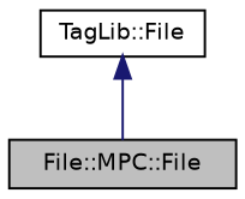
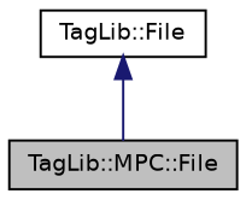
  digraph {
    node [color=black fontname=Helvetica fontsize=10 shape=record style=filled]
-   n1 [fillcolor=grey75 fontcolor=black height=0.2 label="File::MPC::File" width=0.4]
+   n1 [fillcolor=grey75 fontcolor=black height=0.2 label="TagLib::MPC::File" width=0.4]
    n2 [fillcolor=white height=0.2 label="TagLib::File" width=0.4]
    n2 -> n1 [color=midnightblue dir=back fontname=Helvetica fontsize=10 labelfontname=Helvetica labelfontsize=10 style=solid]
  }
